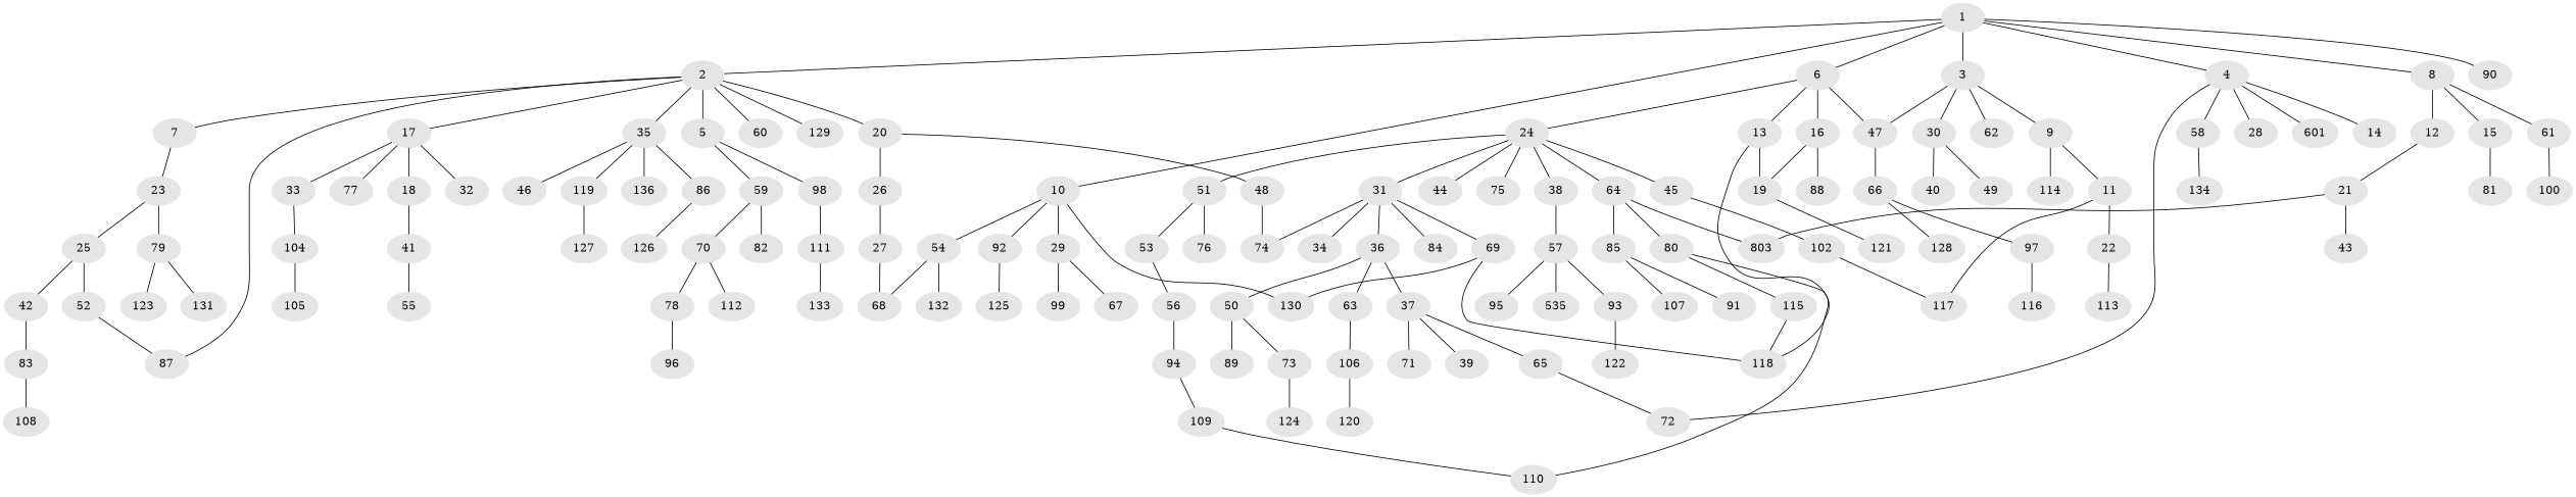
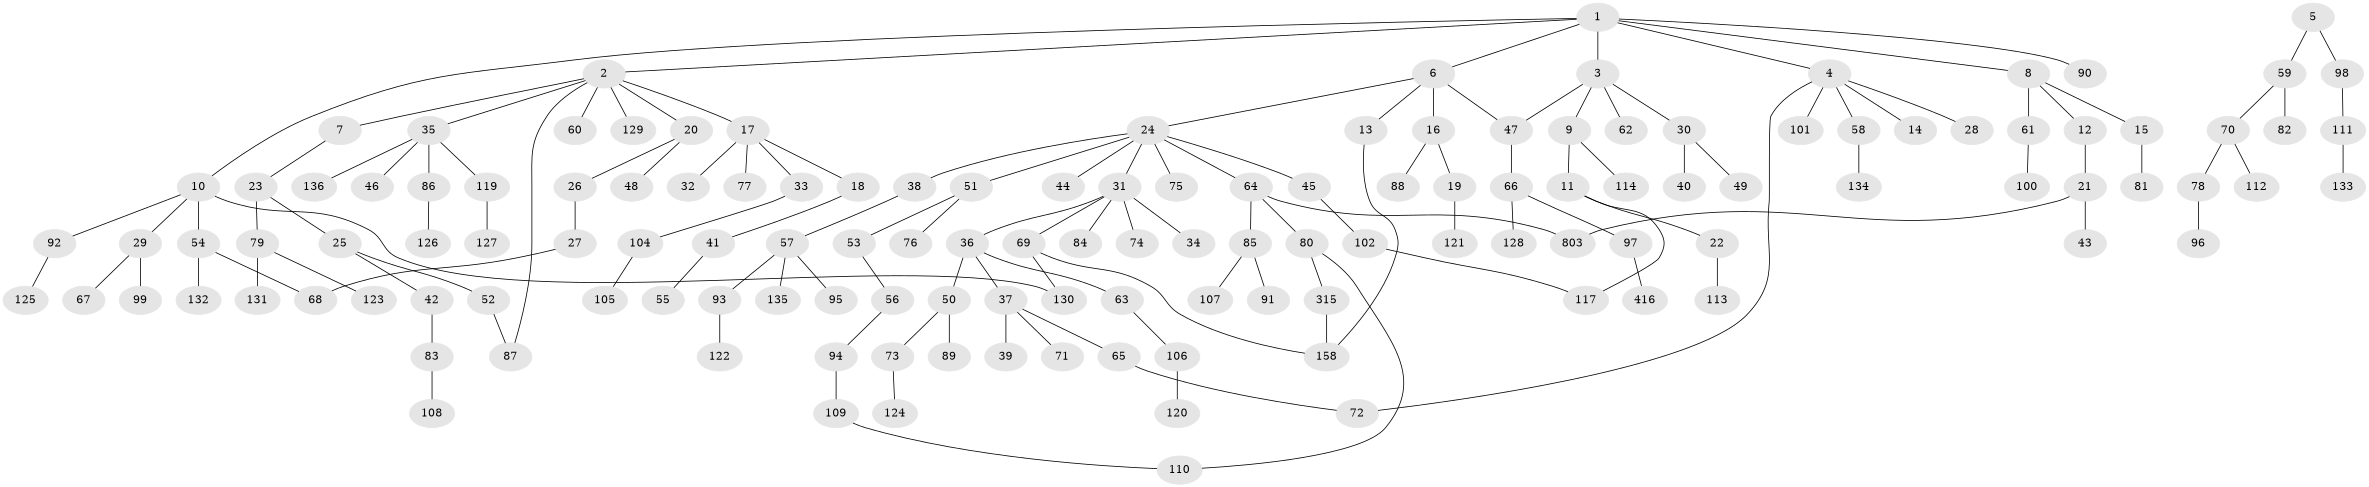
  graph {
    node [color=gray90 style=filled]
    1
    2
    3
    4
    6
    8
    10
    90
    5
    7
    17
    20
    35
    60
    87
    129
    9
    30
    47
    62
    14
    28
    58
    72
-   101 [label=601]
+   101
    13
    16
    24
    12
    15
    61
    29
    54
    130
    92
    59
    98
    23
    18
    32
    33
    77
    26
    48
    46
    86
    119
    136
    11
    114
    40
    49
    66
    134
    70
    82
    111
    19
-   118
+   118 [label=158]
    88
    31
    38
    44
    45
    51
    64
    75
    25
    79
    21
    81
    100
    22
    117
    67
    99
    68
    132
    113
    43
    n81 [label=803]
    121
    41
    104
    55
    27
    74
    42
    52
    123
    131
    34
    36
    69
    84
    57
    102
    53
    76
    80
    85
    83
    37
    50
    63
    105
    126
    127
    39
    65
    71
    73
    89
    106
    93
    95
-   135 [label=535]
+   135
    108
    97
    128
    110
-   115
+   115 [label=315]
    124
    56
    94
    109
    122
    78
    112
    120
    91
    107
-   116
+   116 [label=416]
    96
    125
    133
    1 -- 2
    1 -- 3
    1 -- 4
    1 -- 6
    1 -- 8
    1 -- 10
    1 -- 90
-   2 -- 5
    2 -- 7
    2 -- 17
    2 -- 20
    2 -- 35
    2 -- 60
    2 -- 87
    2 -- 129
    3 -- 9
    3 -- 30
    3 -- 47
    3 -- 62
    4 -- 14
    4 -- 28
    4 -- 58
    4 -- 72
    4 -- 101
    6 -- 47
    6 -- 13
    6 -- 16
    6 -- 24
    8 -- 12
    8 -- 15
    8 -- 61
    10 -- 29
    10 -- 54
    10 -- 130
    10 -- 92
    5 -- 59
    5 -- 98
    7 -- 23
    17 -- 18
    17 -- 32
    17 -- 33
    17 -- 77
    20 -- 26
    20 -- 48
    35 -- 46
    35 -- 86
    35 -- 119
    35 -- 136
    9 -- 11
    9 -- 114
    30 -- 40
    30 -- 49
    47 -- 66
    58 -- 134
-   13 -- 19
    13 -- 118
    16 -- 19
    16 -- 88
    24 -- 31
    24 -- 38
    24 -- 44
    24 -- 45
    24 -- 51
    24 -- 64
    24 -- 75
    12 -- 21
    15 -- 81
    61 -- 100
    29 -- 67
    29 -- 99
    54 -- 68
    54 -- 132
    92 -- 125
    59 -- 70
    59 -- 82
    98 -- 111
    23 -- 25
    23 -- 79
    18 -- 41
    33 -- 104
    26 -- 27
-   48 -- 74
    86 -- 126
    119 -- 127
    11 -- 22
    11 -- 117
    66 -- 97
    66 -- 128
    70 -- 78
    70 -- 112
    111 -- 133
    19 -- 121
    31 -- 74
    31 -- 34
    31 -- 36
    31 -- 69
    31 -- 84
    38 -- 57
    45 -- 102
    51 -- 53
    51 -- 76
    64 -- n81
    64 -- 80
    64 -- 85
    25 -- 42
    25 -- 52
    79 -- 123
    79 -- 131
    21 -- 43
    21 -- n81
    22 -- 113
    41 -- 55
    104 -- 105
    27 -- 68
    42 -- 83
    52 -- 87
    36 -- 37
    36 -- 50
    36 -- 63
    69 -- 130
    69 -- 118
    57 -- 93
    57 -- 95
    57 -- 135
    102 -- 117
    53 -- 56
    80 -- 110
    80 -- 115
    85 -- 91
    85 -- 107
    83 -- 108
    37 -- 39
    37 -- 65
    37 -- 71
    50 -- 73
    50 -- 89
    63 -- 106
    65 -- 72
    73 -- 124
    106 -- 120
    93 -- 122
    97 -- 116
    115 -- 118
    56 -- 94
    94 -- 109
    109 -- 110
    78 -- 96
  }
